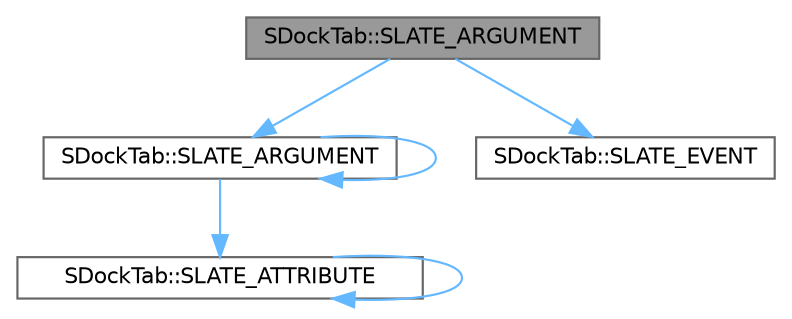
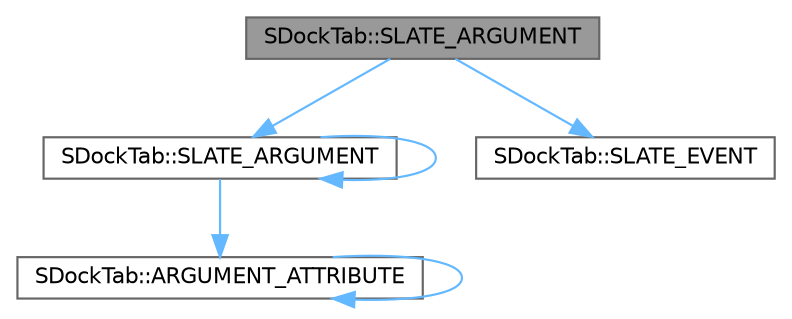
  digraph {
    rankdir=TB
    node [color=grey40 fillcolor=white fontname=Helvetica fontsize=10 shape=box style=filled]
    edge [color=steelblue1 fontname=Helvetica fontsize=10 labelfontname=Helvetica labelfontsize=10 style=solid]
    n1 [color=gray40 fillcolor=grey60 fontcolor=black height=0.2 label="SDockTab::SLATE_ARGUMENT" width=0.4]
    n2 [height=0.2 label="SDockTab::SLATE_ARGUMENT" width=0.4]
    n3 [height=0.2 label="SDockTab::SLATE_EVENT" width=0.4]
-   n4 [height=0.2 label="SDockTab::SLATE_ATTRIBUTE" width=0.4]
+   n4 [height=0.2 label="SDockTab::ARGUMENT_ATTRIBUTE" width=0.4]
    n1 -> n2
    n1 -> n3
    n2 -> n2
    n2 -> n4
    n4 -> n4
  }
